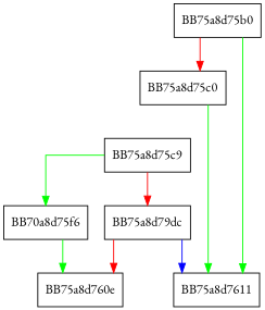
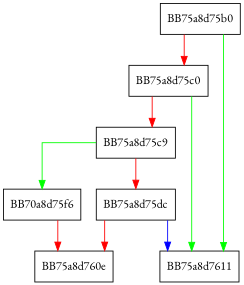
  digraph {
    fontname="EB Garamond"
    splines=ortho
    node [fontname="EB Garamond" shape=box]
    edge [color=red fontname="EB Garamond"]
    BB75a8d75c0
    BB75a8d7611
    BB75a8d75c9
    BB75a8d75b0
    n5 [label=BB70a8d75f6]
-   BB75a8d75dc [label=BB75a8d79dc]
+   BB75a8d75dc
    BB75a8d760e
    BB75a8d75c0 -> BB75a8d7611 [color=green]
+   BB75a8d75c0 -> BB75a8d75c9
    BB75a8d75c9 -> n5 [color=green]
    BB75a8d75c9 -> BB75a8d75dc
    BB75a8d75b0 -> BB75a8d75c0
    BB75a8d75b0 -> BB75a8d7611 [color=green]
-   n5 -> BB75a8d760e [color=green]
+   n5 -> BB75a8d760e
    BB75a8d75dc -> BB75a8d7611 [color=blue]
    BB75a8d75dc -> BB75a8d760e
  }
